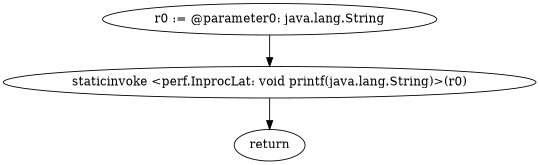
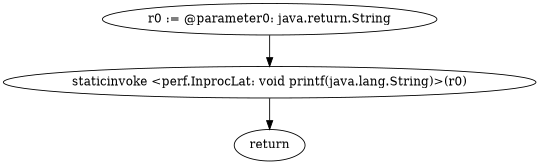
  digraph {
-   "r0 := @parameter0: java.lang.String"
+   "r0 := @parameter0: java.lang.String" [label="r0 := @parameter0: java.return.String"]
    "staticinvoke <perf.InprocLat: void printf(java.lang.String)>(r0)"
    return
    "r0 := @parameter0: java.lang.String" -> "staticinvoke <perf.InprocLat: void printf(java.lang.String)>(r0)"
    "staticinvoke <perf.InprocLat: void printf(java.lang.String)>(r0)" -> return
  }
